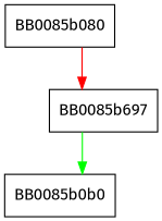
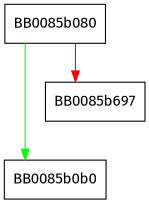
  digraph {
    fontname="Fira Sans"
    splines=ortho
    node [fontname="Fira Sans" shape=box]
    edge [fontname="Fira Sans"]
    BB0085b080
    BB0085b0b0
    n3 [label=BB0085b697]
-   n3 -> BB0085b0b0 [color=green]
+   BB0085b080 -> BB0085b0b0 [color=green]
    BB0085b080 -> n3 [color=red]
  }
